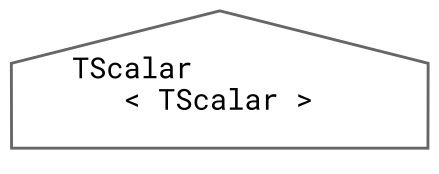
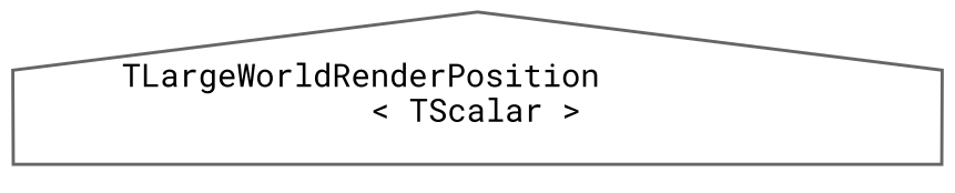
  digraph {
    rankdir=TB
    fontname="Roboto Mono"
-   n1 [color=grey40 fillcolor=white fontname="Roboto Mono" fontsize=10 height=0.2 label="TScalar\l\< TScalar \>" shape=house style=filled width=0.4]
+   n1 [color=grey40 fillcolor=white fontname="Roboto Mono" fontsize=10 height=0.2 label="TLargeWorldRenderPosition\l\< TScalar \>" shape=house style=filled width=0.4]
  }
